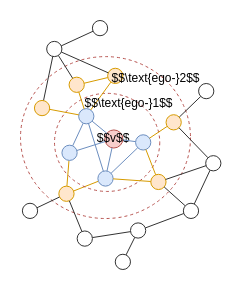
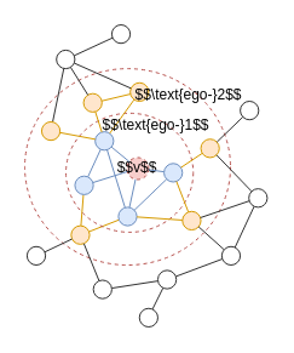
  <mxCell id="0" />
  <mxCell id="1" parent="0" />
  <mxCell id="2" value="" style="ellipse;whiteSpace=wrap;html=1;dashed=1;strokeWidth=1;fillColor=none;strokeColor=#b85450;" vertex="1" parent="1"><mxGeometry y="56.112" width="169.999" height="161.902" as="geometry" x="20" /></mxCell>
  <mxCell id="3" value="" style="ellipse;whiteSpace=wrap;html=1;aspect=fixed;fillColor=#ffe6cc;strokeColor=#d79b00;strokeWidth=1;" vertex="1" parent="1"><mxGeometry x="58.339" y="185.627" width="15.242" height="15.242" as="geometry" /></mxCell>
  <mxCell id="4" style="edgeStyle=none;rounded=0;orthogonalLoop=1;jettySize=auto;html=1;endArrow=none;endFill=0;strokeColor=#d79b00;strokeWidth=1;fillColor=#ffe6cc;" edge="1" parent="1" source="3" target="13"><mxGeometry relative="1" as="geometry" /></mxCell>
  <mxCell id="5" style="edgeStyle=none;rounded=0;orthogonalLoop=1;jettySize=auto;html=1;endArrow=none;endFill=0;strokeColor=#d79b00;strokeWidth=1;fillColor=#ffe6cc;" edge="1" parent="1" source="3" target="17"><mxGeometry relative="1" as="geometry" /></mxCell>
  <mxCell id="6" value="" style="ellipse;whiteSpace=wrap;html=1;dashed=1;strokeWidth=1;fillColor=none;strokeColor=#b85450;" vertex="1" parent="1"><mxGeometry x="54" y="92.856" width="105.237" height="98.096" as="geometry" /></mxCell>
- <mxCell id="7" value="$$v$$" style="ellipse;whiteSpace=wrap;html=1;aspect=fixed;fillColor=#f8cecc;strokeColor=#b85450;strokeWidth=1;" vertex="1" parent="1"><mxGeometry x="104.31" y="129.44" width="18.08" height="18.08" as="geometry" /></mxCell>
+ <mxCell id="7" value="$$v$$" style="ellipse;whiteSpace=wrap;html=1;aspect=fixed;fillColor=#f8cecc;strokeColor=#b85450;strokeWidth=1;dashed=1;" vertex="1" parent="1"><mxGeometry x="104.31" y="129.44" width="18.08" height="18.08" as="geometry" /></mxCell>
  <mxCell id="8" style="edgeStyle=none;rounded=0;orthogonalLoop=1;jettySize=auto;html=1;endArrow=none;endFill=0;strokeColor=#6c8ebf;strokeWidth=1;fillColor=#dae8fc;" edge="1" parent="1" source="9" target="7"><mxGeometry relative="1" as="geometry" /></mxCell>
  <mxCell id="9" value="" style="ellipse;whiteSpace=wrap;html=1;aspect=fixed;fillColor=#dae8fc;strokeColor=#6c8ebf;strokeWidth=1;" vertex="1" parent="1"><mxGeometry x="135.064" y="134.281" width="15.242" height="15.242" as="geometry" /></mxCell>
  <mxCell id="10" style="edgeStyle=none;rounded=0;orthogonalLoop=1;jettySize=auto;html=1;endArrow=none;endFill=0;strokeColor=#6c8ebf;strokeWidth=1;fillColor=#dae8fc;" edge="1" parent="1" source="11" target="7"><mxGeometry relative="1" as="geometry" /></mxCell>
  <mxCell id="11" value="" style="ellipse;whiteSpace=wrap;html=1;aspect=fixed;fillColor=#dae8fc;strokeColor=#6c8ebf;strokeWidth=1;" vertex="1" parent="1"><mxGeometry x="78.17" y="108.096" width="15.242" height="15.242" as="geometry" /></mxCell>
  <mxCell id="12" style="edgeStyle=none;rounded=0;orthogonalLoop=1;jettySize=auto;html=1;fillColor=#dae8fc;strokeColor=#6c8ebf;endArrow=none;endFill=0;strokeWidth=1;" edge="1" parent="1" source="13" target="11"><mxGeometry relative="1" as="geometry" /></mxCell>
  <mxCell id="13" value="" style="ellipse;whiteSpace=wrap;html=1;aspect=fixed;fillColor=#dae8fc;strokeColor=#6c8ebf;strokeWidth=1;" vertex="1" parent="1"><mxGeometry x="61.424" y="144.684" width="15.242" height="15.242" as="geometry" /></mxCell>
  <mxCell id="14" style="edgeStyle=none;rounded=0;orthogonalLoop=1;jettySize=auto;html=1;endArrow=none;endFill=0;strokeColor=#6c8ebf;strokeWidth=1;fillColor=#dae8fc;" edge="1" parent="1" source="17" target="7"><mxGeometry relative="1" as="geometry" /></mxCell>
  <mxCell id="15" style="edgeStyle=none;rounded=0;orthogonalLoop=1;jettySize=auto;html=1;endArrow=none;endFill=0;strokeColor=#6c8ebf;strokeWidth=1;fillColor=#dae8fc;" edge="1" parent="1" source="17" target="11"><mxGeometry relative="1" as="geometry" /></mxCell>
  <mxCell id="16" style="edgeStyle=none;rounded=0;orthogonalLoop=1;jettySize=auto;html=1;endArrow=none;endFill=0;strokeColor=#6c8ebf;strokeWidth=1;fillColor=#dae8fc;" edge="1" parent="1" source="17" target="9"><mxGeometry relative="1" as="geometry" /></mxCell>
  <mxCell id="17" value="" style="ellipse;whiteSpace=wrap;html=1;aspect=fixed;fillColor=#dae8fc;strokeColor=#6c8ebf;strokeWidth=1;" vertex="1" parent="1"><mxGeometry x="97.376" y="170.386" width="15.242" height="15.242" as="geometry" /></mxCell>
  <mxCell id="18" value="" style="ellipse;whiteSpace=wrap;html=1;aspect=fixed;fillColor=#ffe6cc;strokeColor=#d79b00;strokeWidth=1;" vertex="1" parent="1"><mxGeometry x="68.574" y="76.665" width="15.242" height="15.242" as="geometry" /></mxCell>
  <mxCell id="19" style="edgeStyle=none;rounded=0;orthogonalLoop=1;jettySize=auto;html=1;endArrow=none;endFill=0;strokeColor=#d79b00;strokeWidth=1;fillColor=#ffe6cc;" edge="1" parent="1" source="11" target="18"><mxGeometry relative="1" as="geometry" /></mxCell>
  <mxCell id="20" style="edgeStyle=none;rounded=0;orthogonalLoop=1;jettySize=auto;html=1;fillColor=#dae8fc;strokeColor=#6c8ebf;endArrow=none;endFill=0;strokeWidth=1;" edge="1" parent="1" source="13" target="7"><mxGeometry relative="1" as="geometry"><mxPoint x="69.882" y="145.498" as="sourcePoint" /><mxPoint x="83.388" y="118.169" as="targetPoint" /></mxGeometry></mxCell>
  <mxCell id="21" style="edgeStyle=none;rounded=0;orthogonalLoop=1;jettySize=auto;html=1;endArrow=none;endFill=0;strokeColor=#d79b00;strokeWidth=1;fillColor=#ffe6cc;" edge="1" parent="1" source="22" target="18"><mxGeometry relative="1" as="geometry" /></mxCell>
  <mxCell id="22" value="" style="ellipse;whiteSpace=wrap;html=1;aspect=fixed;fillColor=#ffe6cc;strokeColor=#d79b00;strokeWidth=1;" vertex="1" parent="1"><mxGeometry x="107.15" y="67.754" width="15.242" height="15.242" as="geometry" /></mxCell>
  <mxCell id="23" style="edgeStyle=none;rounded=0;orthogonalLoop=1;jettySize=auto;html=1;endArrow=none;endFill=0;strokeColor=#d79b00;strokeWidth=1;fillColor=#ffe6cc;" edge="1" parent="1" source="11" target="22"><mxGeometry relative="1" as="geometry"><mxPoint x="129.477" y="103.58" as="sourcePoint" /></mxGeometry></mxCell>
  <mxCell id="24" style="edgeStyle=none;rounded=0;orthogonalLoop=1;jettySize=auto;html=1;endArrow=none;endFill=0;strokeColor=#333333;strokeWidth=1;fillColor=#dae8fc;" edge="1" parent="1" source="25" target="22"><mxGeometry relative="1" as="geometry" /></mxCell>
  <mxCell id="25" value="" style="ellipse;whiteSpace=wrap;html=1;aspect=fixed;strokeColor=#333333;strokeWidth=1;" vertex="1" parent="1"><mxGeometry x="46.178" y="40.869" width="15.242" height="15.242" as="geometry" /></mxCell>
  <mxCell id="26" style="edgeStyle=none;rounded=0;orthogonalLoop=1;jettySize=auto;html=1;endArrow=none;endFill=0;strokeColor=#333333;strokeWidth=1;fillColor=#dae8fc;" edge="1" parent="1" source="18" target="25"><mxGeometry relative="1" as="geometry" /></mxCell>
  <mxCell id="27" style="edgeStyle=none;rounded=0;orthogonalLoop=1;jettySize=auto;html=1;endArrow=none;endFill=0;strokeColor=#d79b00;strokeWidth=1;fillColor=#ffe6cc;" edge="1" parent="1" source="29" target="11"><mxGeometry relative="1" as="geometry" /></mxCell>
  <mxCell id="28" style="edgeStyle=none;rounded=0;orthogonalLoop=1;jettySize=auto;html=1;endArrow=none;endFill=0;strokeColor=#333333;strokeWidth=1;fillColor=#dae8fc;" edge="1" parent="1" source="29" target="25"><mxGeometry relative="1" as="geometry" /></mxCell>
  <mxCell id="29" value="" style="ellipse;whiteSpace=wrap;html=1;aspect=fixed;fillColor=#ffe6cc;strokeColor=#d79b00;strokeWidth=1;" vertex="1" parent="1"><mxGeometry x="33.937" y="99.954" width="15.242" height="15.242" as="geometry" /></mxCell>
  <mxCell id="30" value="" style="ellipse;whiteSpace=wrap;html=1;aspect=fixed;fillColor=#ffe6cc;strokeColor=#d79b00;strokeWidth=1;" vertex="1" parent="1"><mxGeometry x="150.305" y="173.806" width="15.242" height="15.242" as="geometry" /></mxCell>
  <mxCell id="31" style="edgeStyle=none;rounded=0;orthogonalLoop=1;jettySize=auto;html=1;endArrow=none;endFill=0;strokeColor=#d79b00;strokeWidth=1;fillColor=#ffe6cc;" edge="1" parent="1" source="9" target="30"><mxGeometry relative="1" as="geometry" /></mxCell>
  <mxCell id="32" style="edgeStyle=none;rounded=0;orthogonalLoop=1;jettySize=auto;html=1;endArrow=none;endFill=0;strokeColor=#d79b00;strokeWidth=1;fillColor=#ffe6cc;" edge="1" parent="1" source="17" target="30"><mxGeometry relative="1" as="geometry" /></mxCell>
  <mxCell id="33" style="edgeStyle=none;rounded=0;orthogonalLoop=1;jettySize=auto;html=1;endArrow=none;endFill=0;strokeColor=#d79b00;strokeWidth=1;fillColor=#ffe6cc;" edge="1" parent="1" source="34" target="9"><mxGeometry relative="1" as="geometry"><mxPoint x="137.38" y="141.426" as="targetPoint" /></mxGeometry></mxCell>
  <mxCell id="34" value="" style="ellipse;whiteSpace=wrap;html=1;aspect=fixed;fillColor=#ffe6cc;strokeColor=#d79b00;strokeWidth=1;" vertex="1" parent="1"><mxGeometry x="165.55" y="114.199" width="15.242" height="15.242" as="geometry" /></mxCell>
  <mxCell id="35" value="" style="ellipse;whiteSpace=wrap;html=1;aspect=fixed;strokeColor=#333333;strokeWidth=1;" vertex="1" parent="1"><mxGeometry x="198.094" y="82.992" width="15.242" height="15.242" as="geometry" /></mxCell>
  <mxCell id="36" style="edgeStyle=none;rounded=0;orthogonalLoop=1;jettySize=auto;html=1;endArrow=none;endFill=0;strokeColor=#333333;strokeWidth=1;fillColor=#dae8fc;" edge="1" parent="1" source="34" target="35"><mxGeometry relative="1" as="geometry" /></mxCell>
  <mxCell id="37" value="" style="ellipse;whiteSpace=wrap;html=1;aspect=fixed;strokeColor=#333333;strokeWidth=1;" vertex="1" parent="1"><mxGeometry x="91.908" y="20" width="15.242" height="15.242" as="geometry" /></mxCell>
  <mxCell id="38" style="edgeStyle=none;rounded=0;orthogonalLoop=1;jettySize=auto;html=1;endArrow=none;endFill=0;strokeColor=#333333;strokeWidth=1;fillColor=#dae8fc;" edge="1" parent="1" source="25" target="37"><mxGeometry relative="1" as="geometry" /></mxCell>
  <mxCell id="39" style="edgeStyle=none;rounded=0;orthogonalLoop=1;jettySize=auto;html=1;endArrow=none;endFill=0;strokeColor=#333333;strokeWidth=1;fillColor=#dae8fc;" edge="1" parent="1" source="40" target="34"><mxGeometry relative="1" as="geometry" /></mxCell>
  <mxCell id="40" value="" style="ellipse;whiteSpace=wrap;html=1;aspect=fixed;strokeColor=#333333;strokeWidth=1;" vertex="1" parent="1"><mxGeometry x="205.187" y="155.139" width="15.242" height="15.242" as="geometry" /></mxCell>
  <mxCell id="41" style="edgeStyle=none;rounded=0;orthogonalLoop=1;jettySize=auto;html=1;endArrow=none;endFill=0;strokeColor=#333333;strokeWidth=1;fillColor=#dae8fc;" edge="1" parent="1" source="43" target="30"><mxGeometry relative="1" as="geometry" /></mxCell>
  <mxCell id="42" style="edgeStyle=none;rounded=0;orthogonalLoop=1;jettySize=auto;html=1;endArrow=none;endFill=0;strokeColor=#333333;strokeWidth=1;fillColor=#dae8fc;" edge="1" parent="1" source="43" target="40"><mxGeometry relative="1" as="geometry" /></mxCell>
  <mxCell id="43" value="" style="ellipse;whiteSpace=wrap;html=1;aspect=fixed;strokeColor=#333333;strokeWidth=1;" vertex="1" parent="1"><mxGeometry x="182.849" y="202.771" width="15.242" height="15.242" as="geometry" /></mxCell>
  <mxCell id="44" style="edgeStyle=none;rounded=0;orthogonalLoop=1;jettySize=auto;html=1;endArrow=none;endFill=0;strokeColor=#333333;strokeWidth=1;fillColor=#dae8fc;" edge="1" parent="1" source="45" target="43"><mxGeometry relative="1" as="geometry" /></mxCell>
  <mxCell id="45" value="" style="ellipse;whiteSpace=wrap;html=1;aspect=fixed;strokeColor=#333333;strokeWidth=1;" vertex="1" parent="1"><mxGeometry x="129.988" y="222.377" width="15.242" height="15.242" as="geometry" /></mxCell>
  <mxCell id="46" style="edgeStyle=none;rounded=0;orthogonalLoop=1;jettySize=auto;html=1;endArrow=none;endFill=0;strokeColor=#333333;strokeWidth=1;fillColor=#dae8fc;" edge="1" parent="1" source="48" target="3"><mxGeometry relative="1" as="geometry" /></mxCell>
  <mxCell id="47" style="edgeStyle=none;rounded=0;orthogonalLoop=1;jettySize=auto;html=1;endArrow=none;endFill=0;strokeColor=#333333;strokeWidth=1;fillColor=#dae8fc;" edge="1" parent="1" source="48" target="45"><mxGeometry relative="1" as="geometry" /></mxCell>
  <mxCell id="48" value="" style="ellipse;whiteSpace=wrap;html=1;aspect=fixed;strokeColor=#333333;strokeWidth=1;" vertex="1" parent="1"><mxGeometry x="76.665" y="230.472" width="15.242" height="15.242" as="geometry" /></mxCell>
  <mxCell id="49" style="edgeStyle=none;rounded=0;orthogonalLoop=1;jettySize=auto;html=1;endArrow=none;endFill=0;strokeColor=#333333;strokeWidth=1;fillColor=#dae8fc;" edge="1" parent="1" source="50" target="3"><mxGeometry relative="1" as="geometry" /></mxCell>
  <mxCell id="50" value="" style="ellipse;whiteSpace=wrap;html=1;aspect=fixed;strokeColor=#333333;strokeWidth=1;" vertex="1" parent="1"><mxGeometry x="21.893" y="202.771" width="15.242" height="15.242" as="geometry" /></mxCell>
  <mxCell id="51" style="edgeStyle=none;rounded=0;orthogonalLoop=1;jettySize=auto;html=1;endArrow=none;endFill=0;strokeColor=#333333;strokeWidth=1;fillColor=#dae8fc;" edge="1" parent="1" source="52" target="45"><mxGeometry relative="1" as="geometry" /></mxCell>
  <mxCell id="52" value="" style="ellipse;whiteSpace=wrap;html=1;aspect=fixed;strokeColor=#333333;strokeWidth=1;" vertex="1" parent="1"><mxGeometry x="114.744" y="253.758" width="15.242" height="15.242" as="geometry" /></mxCell>
  <mxCell id="53" value="$$\text{ego-}1$$" style="text;html=1;align=center;verticalAlign=middle;resizable=0;points=[];autosize=1;strokeWidth=1;" vertex="1" parent="1"><mxGeometry x="78.171" y="93.012" width="100" height="20" as="geometry" /></mxCell>
  <mxCell id="54" value="$$\text{ego-}2$$" style="text;html=1;align=center;verticalAlign=middle;resizable=0;points=[];autosize=1;strokeWidth=1;" vertex="1" parent="1"><mxGeometry x="104.997" y="67.758" width="100" height="20" as="geometry" /></mxCell>
  <mxCell id="55" style="edgeStyle=none;rounded=0;orthogonalLoop=1;jettySize=auto;html=1;endArrow=none;endFill=0;strokeColor=#333333;strokeWidth=1;fillColor=#dae8fc;" edge="1" parent="1" source="30" target="40"><mxGeometry relative="1" as="geometry" /></mxCell>
